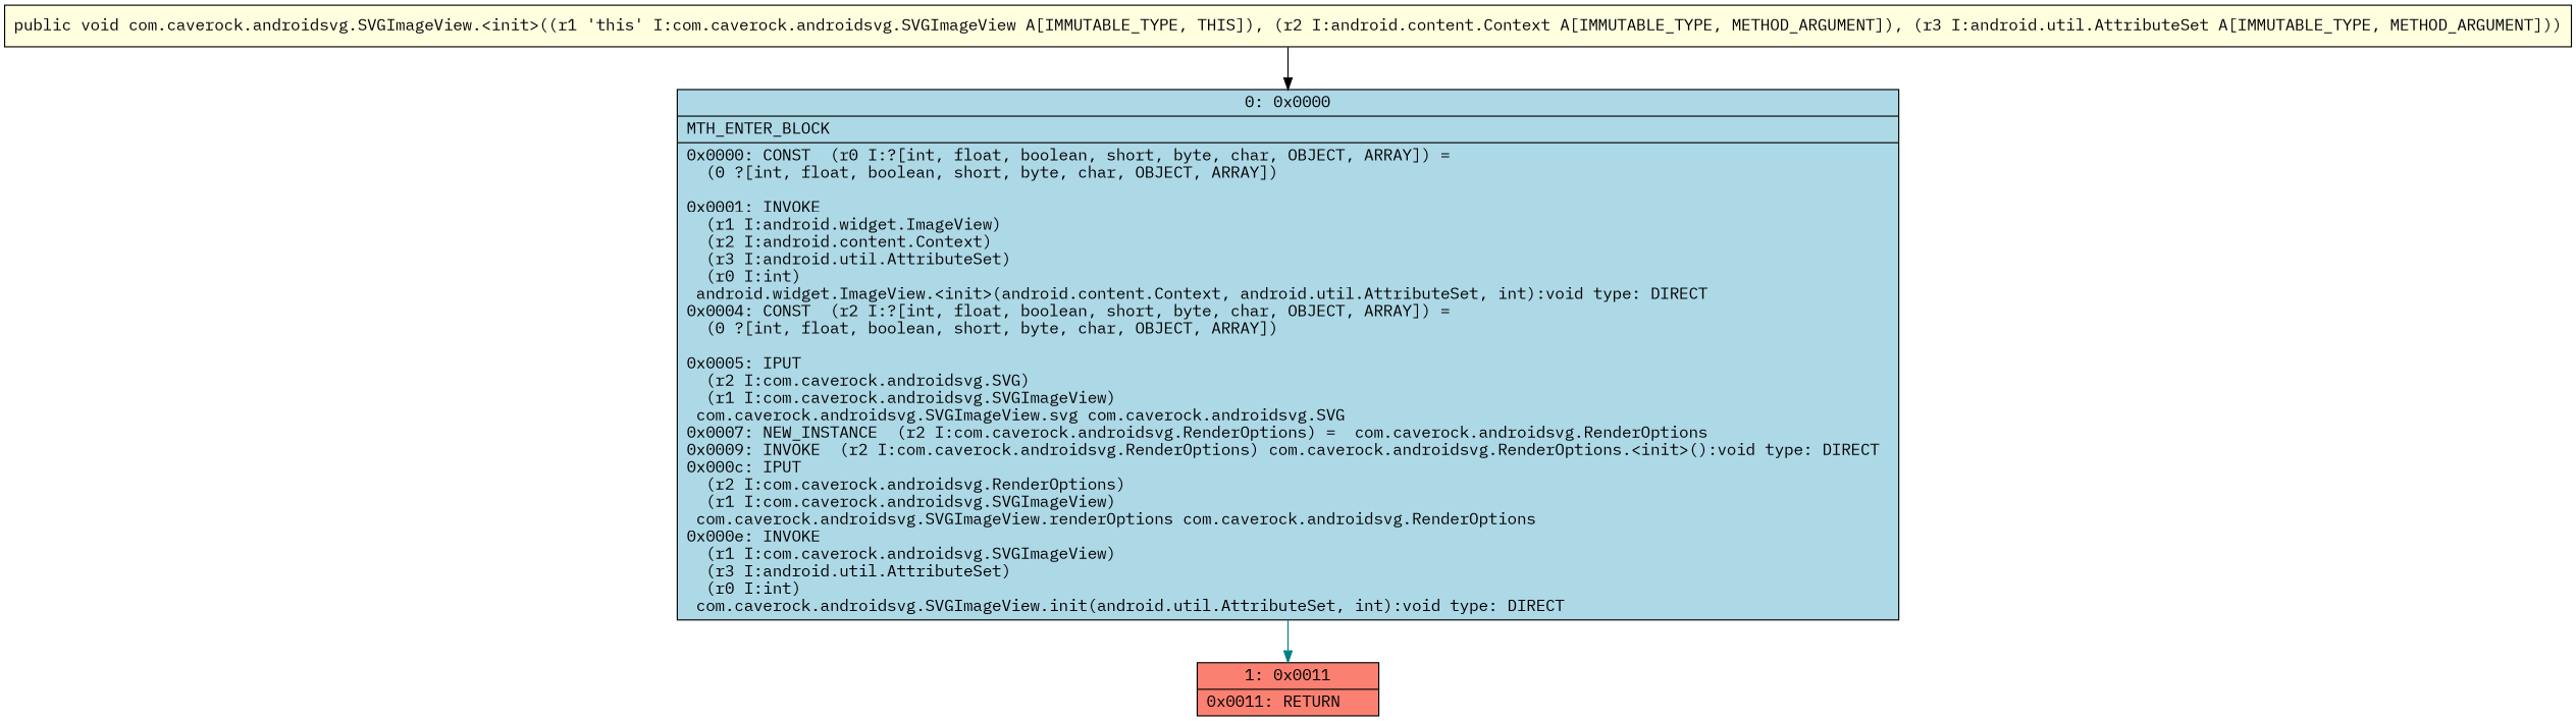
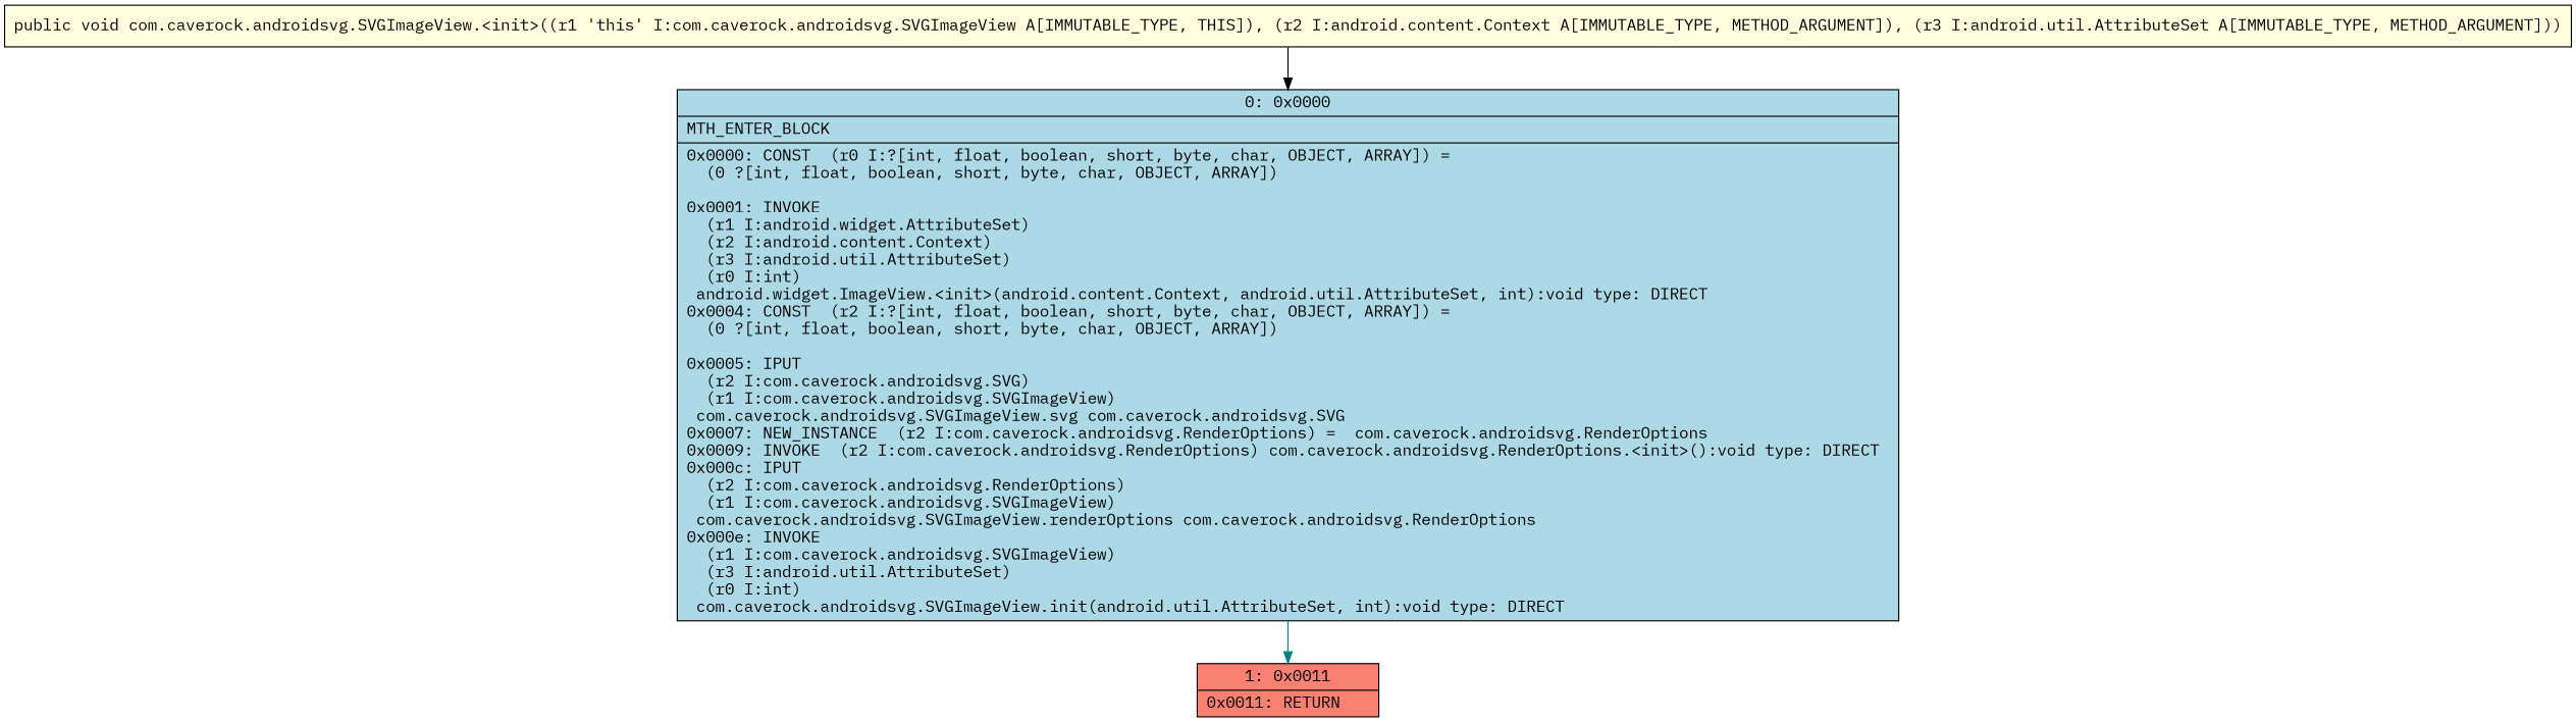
  digraph {
    fontname="IBM Plex Mono"
    node [shape=record style=filled fontname="IBM Plex Mono"]
    edge [style=solid fontname="IBM Plex Mono"]
-   n1 [label="{0\:\ 0x0000|MTH_ENTER_BLOCK\l|0x0000: CONST  (r0 I:?[int, float, boolean, short, byte, char, OBJECT, ARRAY]) = \l  (0 ?[int, float, boolean, short, byte, char, OBJECT, ARRAY])\l \l0x0001: INVOKE  \l  (r1 I:android.widget.ImageView)\l  (r2 I:android.content.Context)\l  (r3 I:android.util.AttributeSet)\l  (r0 I:int)\l android.widget.ImageView.\<init\>(android.content.Context, android.util.AttributeSet, int):void type: DIRECT \l0x0004: CONST  (r2 I:?[int, float, boolean, short, byte, char, OBJECT, ARRAY]) = \l  (0 ?[int, float, boolean, short, byte, char, OBJECT, ARRAY])\l \l0x0005: IPUT  \l  (r2 I:com.caverock.androidsvg.SVG)\l  (r1 I:com.caverock.androidsvg.SVGImageView)\l com.caverock.androidsvg.SVGImageView.svg com.caverock.androidsvg.SVG \l0x0007: NEW_INSTANCE  (r2 I:com.caverock.androidsvg.RenderOptions) =  com.caverock.androidsvg.RenderOptions \l0x0009: INVOKE  (r2 I:com.caverock.androidsvg.RenderOptions) com.caverock.androidsvg.RenderOptions.\<init\>():void type: DIRECT \l0x000c: IPUT  \l  (r2 I:com.caverock.androidsvg.RenderOptions)\l  (r1 I:com.caverock.androidsvg.SVGImageView)\l com.caverock.androidsvg.SVGImageView.renderOptions com.caverock.androidsvg.RenderOptions \l0x000e: INVOKE  \l  (r1 I:com.caverock.androidsvg.SVGImageView)\l  (r3 I:android.util.AttributeSet)\l  (r0 I:int)\l com.caverock.androidsvg.SVGImageView.init(android.util.AttributeSet, int):void type: DIRECT \l}" fillcolor=lightblue]
+   n1 [label="{0\:\ 0x0000|MTH_ENTER_BLOCK\l|0x0000: CONST  (r0 I:?[int, float, boolean, short, byte, char, OBJECT, ARRAY]) = \l  (0 ?[int, float, boolean, short, byte, char, OBJECT, ARRAY])\l \l0x0001: INVOKE  \l  (r1 I:android.widget.AttributeSet)\l  (r2 I:android.content.Context)\l  (r3 I:android.util.AttributeSet)\l  (r0 I:int)\l android.widget.ImageView.\<init\>(android.content.Context, android.util.AttributeSet, int):void type: DIRECT \l0x0004: CONST  (r2 I:?[int, float, boolean, short, byte, char, OBJECT, ARRAY]) = \l  (0 ?[int, float, boolean, short, byte, char, OBJECT, ARRAY])\l \l0x0005: IPUT  \l  (r2 I:com.caverock.androidsvg.SVG)\l  (r1 I:com.caverock.androidsvg.SVGImageView)\l com.caverock.androidsvg.SVGImageView.svg com.caverock.androidsvg.SVG \l0x0007: NEW_INSTANCE  (r2 I:com.caverock.androidsvg.RenderOptions) =  com.caverock.androidsvg.RenderOptions \l0x0009: INVOKE  (r2 I:com.caverock.androidsvg.RenderOptions) com.caverock.androidsvg.RenderOptions.\<init\>():void type: DIRECT \l0x000c: IPUT  \l  (r2 I:com.caverock.androidsvg.RenderOptions)\l  (r1 I:com.caverock.androidsvg.SVGImageView)\l com.caverock.androidsvg.SVGImageView.renderOptions com.caverock.androidsvg.RenderOptions \l0x000e: INVOKE  \l  (r1 I:com.caverock.androidsvg.SVGImageView)\l  (r3 I:android.util.AttributeSet)\l  (r0 I:int)\l com.caverock.androidsvg.SVGImageView.init(android.util.AttributeSet, int):void type: DIRECT \l}" fillcolor=lightblue]
    n2 [label="{1\:\ 0x0011|0x0011: RETURN   \l}" fillcolor=salmon]
    n3 [label="{public void com.caverock.androidsvg.SVGImageView.\<init\>((r1 'this' I:com.caverock.androidsvg.SVGImageView A[IMMUTABLE_TYPE, THIS]), (r2 I:android.content.Context A[IMMUTABLE_TYPE, METHOD_ARGUMENT]), (r3 I:android.util.AttributeSet A[IMMUTABLE_TYPE, METHOD_ARGUMENT])) }" fillcolor=lightyellow]
    n1 -> n2 [color=teal]
    n3 -> n1 [color=black]
  }
